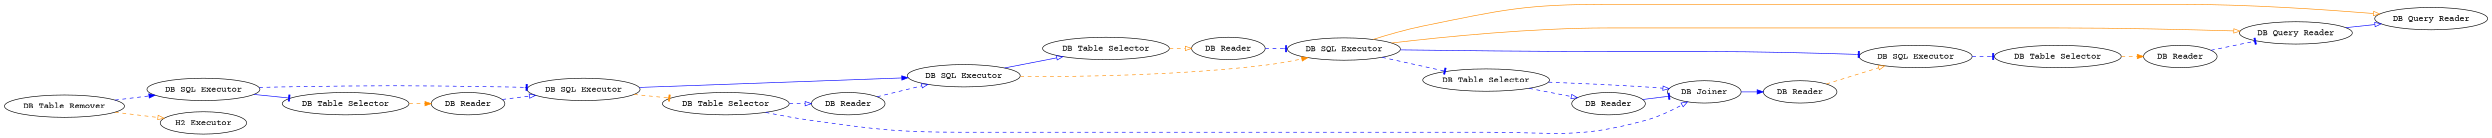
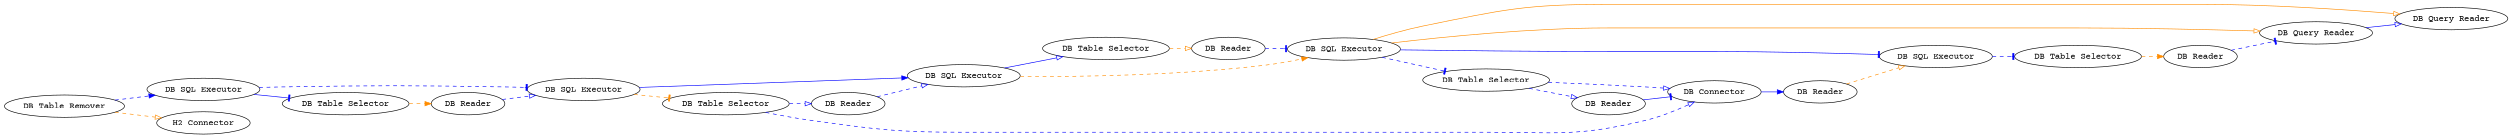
  digraph {
    fontname="Courier Prime"
    rankdir=LR
    node [fontname="Courier Prime"]
    edge [arrowhead=onormal color=blue fontname="Courier Prime" style=dashed]
    n1 [label="DB Reader"]
    n2 [label="DB SQL Executor"]
    n3 [label="DB Table Selector"]
    n4 [label="DB Reader"]
-   n5 [label="H2 Executor"]
+   n5 [label="H2 Connector"]
    n6 [label="DB Table Remover"]
    n7 [label="DB SQL Executor"]
    n8 [label="DB SQL Executor"]
    n9 [label="DB Table Selector"]
    n10 [label="DB Reader"]
    n11 [label="DB SQL Executor"]
    n12 [label="DB Table Selector"]
    n13 [label="DB Query Reader"]
    n14 [label="DB Query Reader"]
-   n15 [label="DB Joiner"]
+   n15 [label="DB Connector"]
    n16 [label="DB Reader"]
    n17 [label="DB SQL Executor"]
    n18 [label="DB Table Selector"]
    n19 [label="DB Reader"]
    n20 [label="DB Table Selector"]
    n21 [label="DB Reader"]
    n1 -> n2 [color=darkorange]
    n2 -> n3 [arrowhead=tee]
    n3 -> n4 [arrowhead=normal color=darkorange]
    n4 -> n13 [arrowhead=tee]
    n6 -> n5 [color=darkorange]
    n6 -> n7 [arrowhead=normal]
    n7 -> n8 [arrowhead=tee]
    n7 -> n9 [arrowhead=tee style=solid]
    n8 -> n17 [arrowhead=normal style=solid]
    n8 -> n18 [arrowhead=tee color=darkorange]
    n9 -> n19 [arrowhead=normal color=darkorange]
    n10 -> n11 [arrowhead=tee]
    n11 -> n2 [arrowhead=tee style=solid]
    n11 -> n12 [arrowhead=tee]
    n11 -> n13 [color=darkorange style=solid]
    n11 -> n14 [color=darkorange style=solid]
    n12 -> n15
    n12 -> n16
    n13 -> n14 [style=solid]
    n15 -> n1 [arrowhead=normal style=solid]
    n16 -> n15 [arrowhead=tee style=solid]
    n17 -> n11 [arrowhead=normal color=darkorange]
    n17 -> n20 [style=solid]
    n18 -> n15
    n18 -> n21
    n19 -> n8
    n20 -> n10 [color=darkorange]
    n21 -> n17
  }
